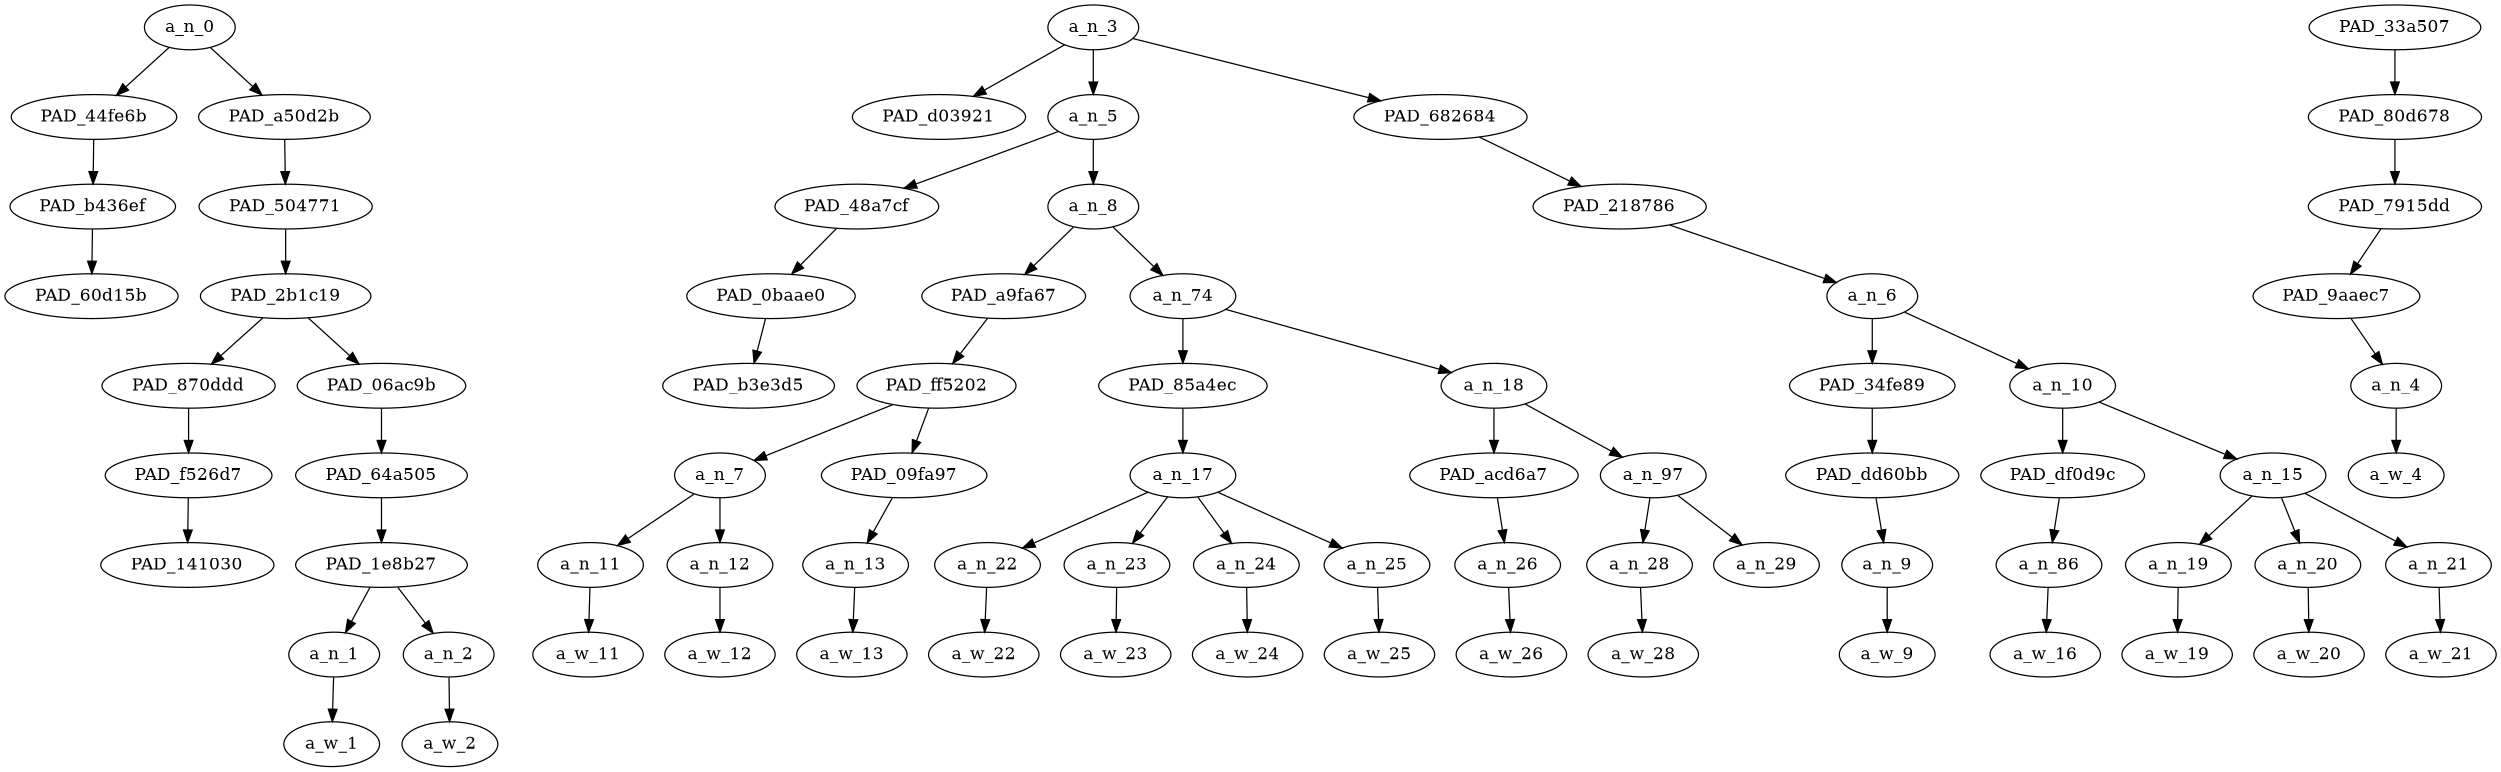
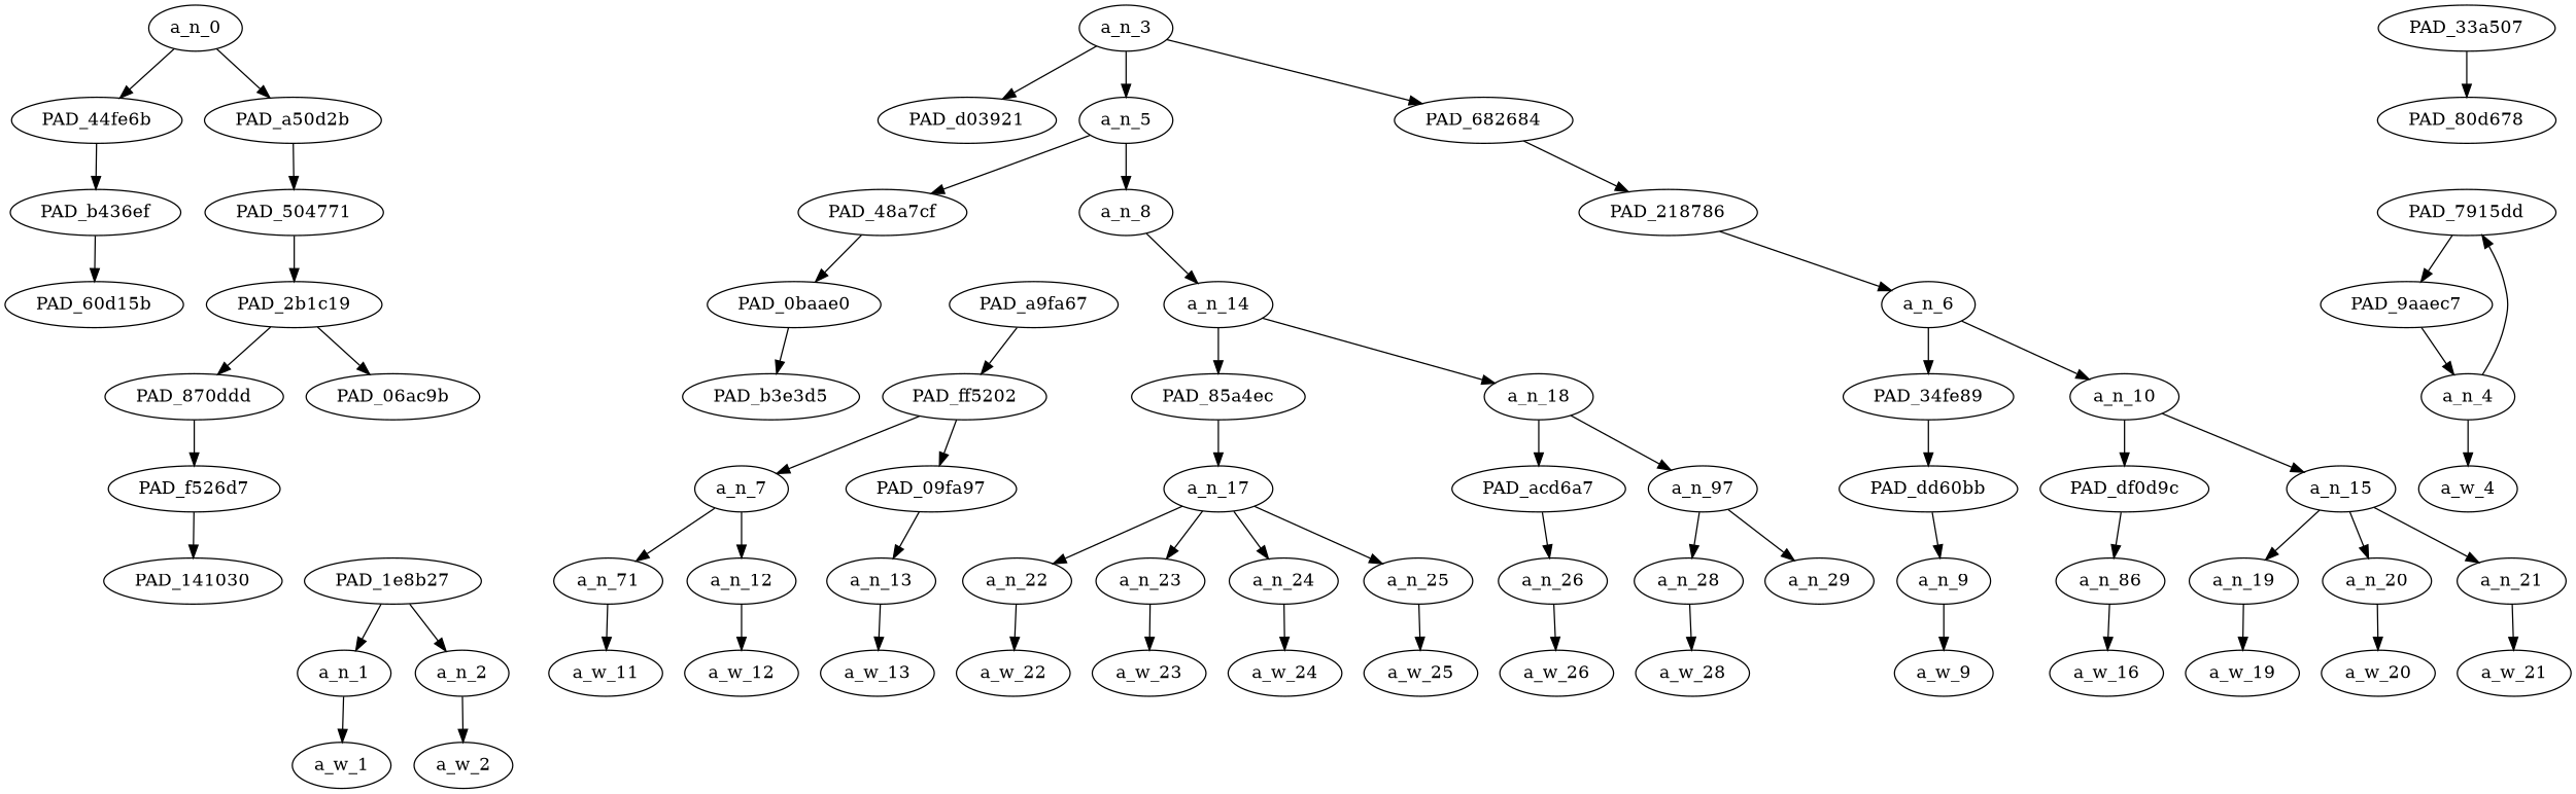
  strict digraph {
    node [div_dir=1 index=0 level=1 text_span="[0]" value=0.10043496]
    a_n_0 [level=8 text_span="[0, 1, 2, 3, 4, 5, 6, 7, 8, 9, 10, 11, 12, 13, 14, 15, 16, 17]" value=0.99999999]
    PAD_44fe6b [level=7]
    PAD_a50d2b [index=1 level=7 text_span="[1]" value=0.03747438]
    PAD_b436ef [level=6]
    PAD_504771 [index=1 level=6 text_span="[1]" value=0.03747438]
    a_n_3 [index=2 level=7 text_span="[2, 3, 4, 5, 6, 7, 8, 9, 10, 11, 12, 13, 14, 15, 16, 17]" value=0.86133197]
    PAD_d03921 [div_dir=-1 index=2 level=6 text_span="[2]" value=0.02847739]
    a_n_5 [index=3 level=6 text_span="[3, 4, 5, 6, 7, 8, 9, 10, 11, 12]" value=0.69129191]
    PAD_682684 [index=4 level=6 text_span="[13, 14, 15, 16, 17]" value=0.14085345]
    PAD_60d15b [level=5]
    PAD_2b1c19 [index=1 level=5 text_span="[1]" value=0.03747438]
    PAD_48a7cf [div_dir=-1 index=3 level=5 text_span="[3, 4]" value=0.07692159]
    a_n_8 [index=4 level=5 text_span="[5, 6, 7, 8, 9, 10, 11, 12]" value=0.61354403]
    PAD_218786 [index=5 level=5 text_span="[13, 14, 15, 16, 17]" value=0.14085345]
    PAD_870ddd [level=4]
    PAD_f526d7 [level=3]
    PAD_141030 [level=2]
    a_w_1 [div_dir=0 level=0 value=tfw]
    a_n_1
    PAD_06ac9b [index=1 level=4 text_span="[1]" value=0.03747438]
-   PAD_64a505 [index=1 level=3 text_span="[1]" value=0.03747438]
    PAD_1e8b27 [index=1 level=2 text_span="[1]" value=0.03747438]
    a_n_2 [index=1 text_span="[1]" value=0.03747438]
    a_w_2 [div_dir=0 index=1 level=0 text_span="[1]" value=you]
    PAD_33a507 [div_dir=-1 index=2 level=5 text_span="[2]" value=0.02847739]
    PAD_80d678 [div_dir=-1 index=2 level=4 text_span="[2]" value=0.02847739]
    PAD_0baae0 [div_dir=-1 index=3 level=4 text_span="[3, 4]" value=0.07692159]
    PAD_a9fa67 [index=4 level=4 text_span="[5]" value=0.02660332]
-   a_n_14 [index=5 level=4 text_span="[6, 7, 8, 9, 10, 11, 12]" value=0.58603320 label=a_n_74]
+   a_n_14 [index=5 level=4 text_span="[6, 7, 8, 9, 10, 11, 12]" value=0.58603320]
    a_n_6 [index=6 level=4 text_span="[13, 14, 15, 16, 17]" value=0.14085345]
    n31 [div_dir=-1 index=2 label=PAD_7915dd level=3 text_span="[2]" value=0.02847739]
    PAD_9aaec7 [div_dir=-1 index=2 level=2 text_span="[2]" value=0.02847739]
    a_n_4 [div_dir=-1 index=2 text_span="[2]" value=0.02847739]
    a_w_4 [div_dir=0 index=2 level=0 text_span="[2]" value=are]
    PAD_b3e3d5 [div_dir=-1 index=3 level=3 text_span="[3, 4]" value=0.07692159]
    PAD_ff5202 [index=4 level=3 text_span="[5]" value=0.02660332]
    n37 [index=5 label=PAD_85a4ec level=3 text_span="[6, 7, 8, 9]" value=0.45714335]
    a_n_18 [div_dir=-1 index=6 level=3 text_span="[10, 11, 12]" value=0.12794810]
    a_n_7 [div_dir=-1 index=3 level=2 text_span="[3, 4]" value=0.07692159]
-   a_n_11 [index=3 text_span="[3]" value=0.03464521]
+   a_n_11 [index=3 text_span="[3]" value=0.03464521 label=a_n_71]
    a_n_12 [div_dir=-1 index=4 text_span="[4]" value=0.04227322]
    a_w_11 [div_dir=0 index=3 level=0 text_span="[3]" value=vice]
    a_w_12 [div_dir=0 index=4 level=0 text_span="[4]" value=provost]
    PAD_09fa97 [index=4 level=2 text_span="[5]" value=0.02660332]
    a_n_17 [index=5 level=2 text_span="[6, 7, 8, 9]" value=0.45714335]
    PAD_acd6a7 [index=6 level=2 text_span="[10]" value=0.02483507]
    n47 [div_dir=-1 index=7 label=a_n_97 level=2 text_span="[11, 12]" value=0.10304500]
    a_n_13 [index=5 text_span="[5]" value=0.02660332]
    a_w_13 [div_dir=0 index=5 level=0 text_span="[5]" value=of]
    a_n_22 [index=6 text_span="[6]" value=0.06029074]
    a_n_23 [index=7 text_span="[7]" value=0.26379039]
    a_n_24 [index=8 text_span="[8]" value=0.08511149]
    a_n_25 [div_dir=-1 index=9 text_span="[9]" value=0.04661458]
    a_n_26 [index=10 text_span="[10]" value=0.02483507]
    a_n_28 [div_dir=-1 index=11 text_span="[11]" value=0.04018018]
    a_n_29 [div_dir=-1 index=12 text_span="[12]" value=0.06274195]
    a_w_22 [div_dir=0 index=6 level=0 text_span="[6]" value=diversity]
    a_w_23 [div_dir=0 index=7 level=0 text_span="[7]" value=nigger]
    a_w_24 [div_dir=0 index=8 level=0 text_span="[8]" value=equity]
    a_w_25 [div_dir=0 index=9 level=0 text_span="[9]" value=vp]
    a_w_26 [div_dir=0 index=10 level=0 text_span="[10]" value=of1]
    a_w_28 [div_dir=0 index=11 level=0 text_span="[11]" value=difference]
    PAD_34fe89 [div_dir=-1 index=7 level=3 text_span="[13]" value=0.02336645]
    a_n_10 [index=8 level=3 text_span="[14, 15, 16, 17]" value=0.11743507]
    PAD_dd60bb [div_dir=-1 index=8 level=2 text_span="[13]" value=0.02336645]
    PAD_df0d9c [index=10 level=2 text_span="[17]" value=0.04373298]
    a_n_15 [index=9 level=2 text_span="[14, 15, 16]" value=0.07363730]
    a_n_9 [div_dir=-1 index=13 text_span="[13]" value=0.02336645]
    n69 [index=17 label=a_n_86 text_span="[17]" value=0.04373298]
    a_n_19 [index=14 text_span="[14]" value=0.02274582]
    a_n_20 [index=15 text_span="[15]" value=0.02489413]
    a_n_21 [div_dir=-1 index=16 text_span="[16]" value=0.02596583]
    a_w_9 [div_dir=0 index=13 level=0 text_span="[13]" value=at]
    a_w_16 [div_dir=0 index=17 level=0 text_span="[17]" value="<happy>"]
    a_w_19 [div_dir=0 index=14 level=0 text_span="[14]" value=the]
    a_w_20 [div_dir=0 index=15 level=0 text_span="[15]" value=same]
    a_w_21 [div_dir=0 index=16 level=0 text_span="[16]" value=time]
    a_n_0 -> PAD_44fe6b
    a_n_0 -> PAD_a50d2b
    PAD_44fe6b -> PAD_b436ef
    PAD_a50d2b -> PAD_504771
    PAD_b436ef -> PAD_60d15b
    PAD_504771 -> PAD_2b1c19
    a_n_3 -> PAD_d03921
    a_n_3 -> a_n_5
    a_n_3 -> PAD_682684
    a_n_5 -> PAD_48a7cf
    a_n_5 -> a_n_8
    PAD_682684 -> PAD_218786
    PAD_2b1c19 -> PAD_870ddd
    PAD_2b1c19 -> PAD_06ac9b
    PAD_48a7cf -> PAD_0baae0
-   a_n_8 -> PAD_a9fa67
    a_n_8 -> a_n_14
    PAD_218786 -> a_n_6
    PAD_870ddd -> PAD_f526d7
    PAD_f526d7 -> PAD_141030
    a_n_1 -> a_w_1
-   PAD_06ac9b -> PAD_64a505
-   PAD_64a505 -> PAD_1e8b27
    PAD_1e8b27 -> a_n_1
    PAD_1e8b27 -> a_n_2
    a_n_2 -> a_w_2
    PAD_33a507 -> PAD_80d678
-   PAD_80d678 -> n31
+   a_n_4 -> n31
    PAD_0baae0 -> PAD_b3e3d5
    PAD_a9fa67 -> PAD_ff5202
    a_n_14 -> n37
    a_n_14 -> a_n_18
    a_n_6 -> PAD_34fe89
    a_n_6 -> a_n_10
    n31 -> PAD_9aaec7
    PAD_9aaec7 -> a_n_4
    a_n_4 -> a_w_4
    PAD_ff5202 -> a_n_7
    PAD_ff5202 -> PAD_09fa97
    n37 -> a_n_17
    a_n_18 -> PAD_acd6a7
    a_n_18 -> n47
    a_n_7 -> a_n_11
    a_n_7 -> a_n_12
    a_n_11 -> a_w_11
    a_n_12 -> a_w_12
    PAD_09fa97 -> a_n_13
    a_n_17 -> a_n_22
    a_n_17 -> a_n_23
    a_n_17 -> a_n_24
    a_n_17 -> a_n_25
    PAD_acd6a7 -> a_n_26
    n47 -> a_n_28
    n47 -> a_n_29
    a_n_13 -> a_w_13
    a_n_22 -> a_w_22
    a_n_23 -> a_w_23
    a_n_24 -> a_w_24
    a_n_25 -> a_w_25
    a_n_26 -> a_w_26
    a_n_28 -> a_w_28
    PAD_34fe89 -> PAD_dd60bb
    a_n_10 -> PAD_df0d9c
    a_n_10 -> a_n_15
    PAD_dd60bb -> a_n_9
    PAD_df0d9c -> n69
    a_n_15 -> a_n_19
    a_n_15 -> a_n_20
    a_n_15 -> a_n_21
    a_n_9 -> a_w_9
    n69 -> a_w_16
    a_n_19 -> a_w_19
    a_n_20 -> a_w_20
    a_n_21 -> a_w_21
  }
